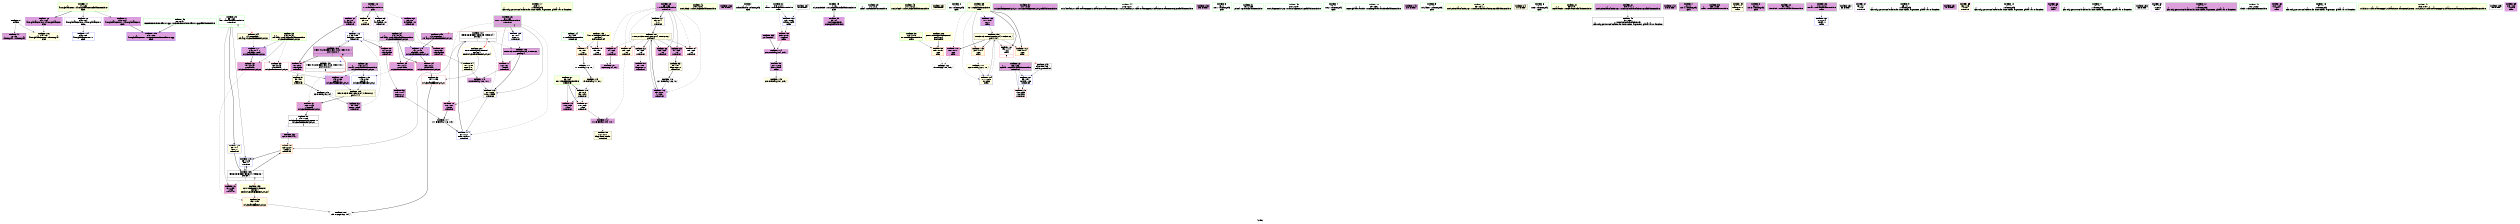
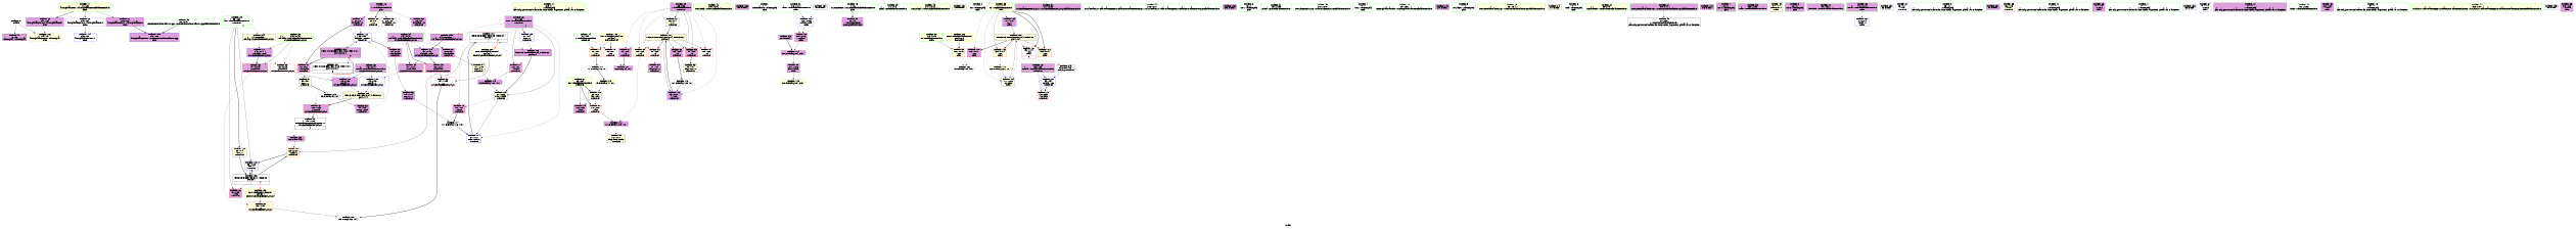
  digraph {
    label=SVFG
    node [color=green fillcolor=plum shape=record style=filled]
    edge [style=solid]
    n1 [color=grey fillcolor=white label="{NodeID: 0\nNullPtr}"]
    n2 [color=black label="{NodeID: 47\n2\<--3\ndummyVal\<--dummyVal\n}"]
    n3 [color=blue fillcolor=lightyellow label="{NodeID: 106\n247\<--3\nllvm.global_ctors_2\<--dummyVal\nGlob }" style="dotted,filled"]
    n4 [color=grey fillcolor=white label="{NodeID: 180\n155 = cmp(152, 154, )\n}"]
    n5 [color=red fillcolor=white label="{NodeID: 97\n154\<--153\n\<--\n_ZSt3maxIiERKT_S2_S2_\n}"]
    n6 [fillcolor=lightyellow label="{NodeID: 14\n209\<--1\n\<--dummyObj\nCan only get source location for instruction, argument, global var or function.}"]
    n7 [color=blue fillcolor=lightyellow label="{NodeID: 111\n65\<--74\ni\<--\n_Z5solvei\n}"]
    n8 [color=black fillcolor=lightyellow label="{NodeID: 187\nMR_12V_3 = PHI(MR_12V_4, MR_12V_2, )\npts\{66 \}\n}"]
    n9 [color=red label="{NodeID: 81\n84\<--65\n\<--i\n_Z5solvei\n}"]
    n10 [color=red fillcolor=white label="{NodeID: 82\n88\<--65\n\<--i\n_Z5solvei\n}"]
    n11 [color=red label="{NodeID: 83\n97\<--65\n\<--i\n_Z5solvei\n}"]
    n12 [color=red fillcolor=white label="{NodeID: 84\n105\<--65\n\<--i\n_Z5solvei\n}"]
    n13 [color=red fillcolor=lightyellow label="{NodeID: 85\n109\<--65\n\<--i\n_Z5solvei\n}"]
    n14 [color=red label="{NodeID: 86\n126\<--65\n\<--i\n_Z5solvei\n}"]
    n15 [color=blue label="{NodeID: 116\n65\<--127\ni\<--inc\n_Z5solvei\n}"]
    n16 [color=grey label="{NodeID: 181\n86 = cmp(84, 85, )\n}"]
    n17 [color=black label="{NodeID: 50\n89\<--88\nidxprom\<--\n_Z5solvei\n}"]
    n18 [color=black fillcolor=lightyellow label="{NodeID: 53\n98\<--97\nidxprom2\<--\n_Z5solvei\n}"]
    n19 [color=grey label="{NodeID: 172\n111 = Binary(109, 110, )\n}"]
    n20 [color=grey fillcolor=white label="{NodeID: 176\n127 = Binary(126, 78, )\n}"]
    n21 [label="{NodeID: 28\n65\<--66\ni\<--i_field_insensitive\n_Z5solvei\n}"]
    n22 [color=black fillcolor=lightyellow label="{NodeID: 55\n112\<--111\nidxprom8\<--sub7\n_Z5solvei\n}"]
    n23 [fillcolor=lightyellow label="{NodeID: 42\n200\<--201\n_ZNSolsEi\<--_ZNSolsEi_field_insensitive\n}"]
    n24 [color=black label="{NodeID: 56\n115\<--114\nconv10\<--\n_Z5solvei\n}"]
    n25 [color=grey fillcolor=white label="{NodeID: 177\n117 = Binary(116, 115, )\n}"]
    n26 [color=blue fillcolor=white label="{NodeID: 114\n61\<--117\nsum\<--sub11\n_Z5solvei\n}"]
    n27 [color=black fillcolor=white label="{NodeID: 184\nMR_8V_6 = PHI(MR_8V_5, MR_8V_4, )\npts\{62 \}\n|{|<s2>4}}"]
    n28 [color=black label="{NodeID: 236\n195 = PHI()\n}"]
    n29 [color=purple fillcolor=white label="{NodeID: 70\n245\<--24\nllvm.global_ctors_0\<--llvm.global_ctors\nInitC }"]
    n30 [color=blue fillcolor=white label="{NodeID: 104\n245\<--25\nllvm.global_ctors_0\<--\nGlob }"]
    n31 [fillcolor=white label="{NodeID: 1\n7\<--1\n__dso_handle\<--dummyObj\nGlob }"]
    n32 [color=red label="{NodeID: 98\n205\<--173\n\<--startt\nmain\n}"]
    n33 [color=grey label="{NodeID: 174\n206 = Binary(204, 205, )\n}"]
    n34 [color=black label="{NodeID: 58\n207\<--206\nconv\<--sub\nmain\n}"]
    n35 [color=grey fillcolor=lightyellow label="{NodeID: 175\n208 = Binary(207, 209, )\n}"]
    n36 [fillcolor=white label="{NodeID: 15\n4\<--6\n_ZStL8__ioinit\<--_ZStL8__ioinit_field_insensitive\nGlob }"]
    n37 [color=purple label="{NodeID: 59\n35\<--4\n\<--_ZStL8__ioinit\n__cxx_global_var_init\n}"]
    n38 [color=blue fillcolor=white label="{NodeID: 112\n90\<--95\narrayidx\<--conv1\n_Z5solvei\n}"]
    n39 [color=red label="{NodeID: 88\n100\<--99\n\<--arrayidx3\n_Z5solvei\n}"]
    n40 [color=red label="{NodeID: 89\n114\<--113\n\<--arrayidx9\n_Z5solvei\n}"]
    n41 [color=black label="{NodeID: 188\nMR_14V_2 = PHI(MR_14V_3, MR_14V_1, )\npts\{100000 \}\n|{|<s2>8}}"]
    n42 [color=black fillcolor=lightyellow label="{NodeID: 54\n101\<--100\nconv4\<--\n_Z5solvei\n}"]
    n43 [color=red label="{NodeID: 87\n91\<--90\n\<--arrayidx\n_Z5solvei\n}"]
    n44 [color=black fillcolor=white label="{NodeID: 191\nMR_14V_2 = PHI(MR_14V_3, MR_14V_1, )\npts\{100000 \}\n|{<s0>8}}"]
    n45 [color=grey label="{NodeID: 178\n103 = Binary(102, 101, )\n}"]
    n46 [color=black fillcolor=lightyellow label="{NodeID: 51\n92\<--91\nconv\<--\n_Z5solvei\n}"]
    n47 [fillcolor=white label="{NodeID: 29\n71\<--72\nscanf\<--scanf_field_insensitive\n}"]
    n48 [fillcolor=lightyellow label="{NodeID: 43\n211\<--212\n_ZNSolsEd\<--_ZNSolsEd_field_insensitive\n}"]
    n49 [color=black fillcolor=white label="{NodeID: 57\n140\<--163\n_ZSt3maxIiERKT_S2_S2__ret\<--\n_ZSt3maxIiERKT_S2_S2_\n|{<s0>4}}"]
    n50 [color=black label="{NodeID: 232\n120 = PHI(140, )\n}"]
    n51 [color=red fillcolor=lightyellow label="{NodeID: 90\n123\<--120\n\<--call12\n_Z5solvei\n}"]
    n52 [color=blue fillcolor=white label="{NodeID: 115\n59\<--123\nans\<--\n_Z5solvei\n}"]
    n53 [color=black fillcolor=lightyellow label="{NodeID: 237\n199 = PHI()\n}"]
    n54 [color=purple label="{NodeID: 71\n246\<--24\nllvm.global_ctors_1\<--llvm.global_ctors\nGlob }"]
    n55 [color=blue label="{NodeID: 105\n246\<--26\nllvm.global_ctors_1\<--_GLOBAL__sub_I_wifi_1_1.cpp\nGlob }"]
    n56 [fillcolor=white label="{NodeID: 2\n11\<--1\n.str\<--dummyObj\nGlob }"]
    n57 [color=grey fillcolor=white label="{NodeID: 182\n190 = cmp(188, 189, )\n}"]
    n58 [color=red fillcolor=lightyellow label="{NodeID: 99\n189\<--175\n\<--tt\nmain\n}"]
    n59 [label="{NodeID: 16\n8\<--10\ns\<--s_field_insensitive\nGlob }"]
    n60 [color=purple fillcolor=lightyellow label="{NodeID: 60\n69\<--8\n\<--s\n_Z5solvei\n}"]
    n61 [color=purple label="{NodeID: 61\n90\<--8\narrayidx\<--s\n_Z5solvei\n}"]
    n62 [color=purple label="{NodeID: 62\n99\<--8\narrayidx3\<--s\n_Z5solvei\n}"]
    n63 [color=purple fillcolor=white label="{NodeID: 63\n113\<--8\narrayidx9\<--s\n_Z5solvei\n}"]
    n64 [color=blue fillcolor=lightyellow label="{NodeID: 113\n61\<--103\nsum\<--add5\n_Z5solvei\n}"]
    n65 [color=red label="{NodeID: 78\n116\<--61\n\<--sum\n_Z5solvei\n}"]
    n66 [color=black label="{NodeID: 186\nMR_8V_3 = PHI(MR_8V_6, MR_8V_2, )\npts\{62 \}\n}"]
    n67 [color=yellow fillcolor=white label="{NodeID: 200\n8V_1 = ENCHI(MR_8V_0)\npts\{62 \}\nFun[_ZSt3maxIiERKT_S2_S2_]}" style="double,filled"]
    n68 [color=red label="{NodeID: 77\n102\<--61\n\<--sum\n_Z5solvei\n}"]
    n69 [label="{NodeID: 30\n121\<--122\n_ZSt3maxIiERKT_S2_S2_\<--_ZSt3maxIiERKT_S2_S2__field_insensitive\n}"]
    n70 [fillcolor=white label="{NodeID: 44\n216\<--217\n_ZSt4endlIcSt11char_traitsIcEERSt13basic_ostreamIT_T0_ES6_\<--_ZSt4endlIcSt11char_traitsIcEERSt13basic_ostreamIT_T0_ES6__field_insensitive\n}"]
    n71 [color=black label="{NodeID: 238\n203 = PHI()\n}"]
    n72 [color=purple label="{NodeID: 72\n247\<--24\nllvm.global_ctors_2\<--llvm.global_ctors\nGlob }"]
    n73 [fillcolor=white label="{NodeID: 3\n13\<--1\n.str.1\<--dummyObj\nGlob }"]
    n74 [color=red label="{NodeID: 100\n188\<--177\n\<--tc\nmain\n}"]
    n75 [fillcolor=lightyellow label="{NodeID: 17\n24\<--28\nllvm.global_ctors\<--llvm.global_ctors_field_insensitive\nGlob }"]
    n76 [fillcolor=white label="{NodeID: 31\n134\<--135\nprintf\<--printf_field_insensitive\n}"]
    n77 [fillcolor=white label="{NodeID: 45\n218\<--219\n_ZNSolsEPFRSoS_E\<--_ZNSolsEPFRSoS_E_field_insensitive\n}"]
    n78 [color=black label="{NodeID: 239\n204 = PHI()\n}"]
    n79 [color=red fillcolor=white label="{NodeID: 73\n130\<--55\n\<--tc.addr\n_Z5solvei\n}"]
    n80 [color=grey fillcolor=lightyellow label="{NodeID: 170\n222 = Binary(221, 78, )\n}"]
    n81 [color=blue fillcolor=lightyellow label="{NodeID: 124\n177\<--222\ntc\<--inc\nmain\n}"]
    n82 [color=black fillcolor=lightyellow label="{NodeID: 190\nMR_30V_3 = PHI(MR_30V_4, MR_30V_2, )\npts\{178 \}\n}"]
    n83 [color=red fillcolor=white label="{NodeID: 101\n192\<--177\n\<--tc\nmain\n|{<s0>8}}"]
    n84 [color=red fillcolor=lightyellow label="{NodeID: 102\n198\<--177\n\<--tc\nmain\n}"]
    n85 [color=red fillcolor=lightyellow label="{NodeID: 103\n221\<--177\n\<--tc\nmain\n}"]
    n86 [color=grey fillcolor=white label="{NodeID: 179\n93 = Binary(92, 94, )\n}"]
    n87 [color=black label="{NodeID: 52\n95\<--93\nconv1\<--sub\n_Z5solvei\n}"]
    n88 [fillcolor=white label="{NodeID: 4\n15\<--1\n.str.2\<--dummyObj\nGlob }"]
    n89 [color=black fillcolor=white label="{NodeID: 185\nMR_6V_3 = PHI(MR_6V_4, MR_6V_2, )\npts\{60 \}\n|{|<s3>4}}"]
    n90 [color=black fillcolor=white label="{NodeID: 243\n54 = PHI(192, )\n0th arg _Z5solvei }"]
    n91 [color=blue fillcolor=white label="{NodeID: 107\n55\<--54\ntc.addr\<--tc\n_Z5solvei\n}"]
    n92 [fillcolor=white label="{NodeID: 18\n29\<--30\n__cxx_global_var_init\<--__cxx_global_var_init_field_insensitive\n}"]
    n93 [color=red label="{NodeID: 76\n131\<--59\n\<--ans\n_Z5solvei\n}"]
    n94 [color=yellow fillcolor=lightyellow label="{NodeID: 199\n6V_1 = ENCHI(MR_6V_0)\npts\{60 \}\nFun[_ZSt3maxIiERKT_S2_S2_]}" style="double,filled"]
    n95 [color=red fillcolor=lightyellow label="{NodeID: 96\n152\<--151\n\<--\n_ZSt3maxIiERKT_S2_S2_\n}"]
    n96 [label="{NodeID: 32\n143\<--144\nretval\<--retval_field_insensitive\n_ZSt3maxIiERKT_S2_S2_\n}"]
    n97 [color=red label="{NodeID: 91\n163\<--143\n\<--retval\n_ZSt3maxIiERKT_S2_S2_\n}"]
    n98 [color=blue fillcolor=white label="{NodeID: 119\n143\<--157\nretval\<--\n_ZSt3maxIiERKT_S2_S2_\n}"]
    n99 [color=blue label="{NodeID: 120\n143\<--160\nretval\<--\n_ZSt3maxIiERKT_S2_S2_\n}"]
    n100 [color=black fillcolor=lightyellow label="{NodeID: 189\nMR_18V_3 = PHI(MR_18V_4, MR_18V_2, )\npts\{144 \}\n}"]
    n101 [fillcolor=white label="{NodeID: 46\n26\<--241\n_GLOBAL__sub_I_wifi_1_1.cpp\<--_GLOBAL__sub_I_wifi_1_1.cpp_field_insensitive\n}"]
    n102 [color=black label="{NodeID: 240\n210 = PHI()\n}"]
    n103 [color=red fillcolor=lightyellow label="{NodeID: 74\n76\<--57\n\<--n\n_Z5solvei\n}"]
    n104 [color=grey fillcolor=white label="{NodeID: 171\n77 = Binary(76, 78, )\n}"]
    n105 [color=grey fillcolor=lightyellow label="{NodeID: 173\n79 = Binary(77, 80, )\n}"]
    n106 [color=blue fillcolor=lightyellow label="{NodeID: 110\n63\<--79\nlen\<--div\n_Z5solvei\n}"]
    n107 [color=red label="{NodeID: 79\n106\<--63\n\<--len\n_Z5solvei\n}"]
    n108 [color=red fillcolor=white label="{NodeID: 80\n110\<--63\n\<--len\n_Z5solvei\n}"]
    n109 [fillcolor=white label="{NodeID: 5\n17\<--1\n_ZSt4cerr\<--dummyObj\nGlob }"]
    n110 [fillcolor=lightyellow label="{NodeID: 19\n33\<--34\n_ZNSt8ios_base4InitC1Ev\<--_ZNSt8ios_base4InitC1Ev_field_insensitive\n}"]
    n111 [fillcolor=lightyellow label="{NodeID: 33\n145\<--146\n__a.addr\<--__a.addr_field_insensitive\n_ZSt3maxIiERKT_S2_S2_\n}"]
    n112 [color=red label="{NodeID: 92\n151\<--145\n\<--__a.addr\n_ZSt3maxIiERKT_S2_S2_\n}"]
    n113 [color=red fillcolor=white label="{NodeID: 93\n160\<--145\n\<--__a.addr\n_ZSt3maxIiERKT_S2_S2_\n}"]
    n114 [color=blue label="{NodeID: 117\n145\<--141\n__a.addr\<--__a\n_ZSt3maxIiERKT_S2_S2_\n}"]
    n115 [color=black fillcolor=lightyellow label="{NodeID: 241\n214 = PHI()\n}"]
    n116 [color=red fillcolor=white label="{NodeID: 75\n85\<--57\n\<--n\n_Z5solvei\n}"]
    n117 [fillcolor=white label="{NodeID: 6\n18\<--1\n.str.3\<--dummyObj\nGlob }"]
    n118 [fillcolor=lightyellow label="{NodeID: 20\n39\<--40\n__cxa_atexit\<--__cxa_atexit_field_insensitive\n}"]
    n119 [label="{NodeID: 34\n147\<--148\n__b.addr\<--__b.addr_field_insensitive\n_ZSt3maxIiERKT_S2_S2_\n}"]
    n120 [color=red label="{NodeID: 94\n153\<--147\n\<--__b.addr\n_ZSt3maxIiERKT_S2_S2_\n}"]
    n121 [color=red label="{NodeID: 95\n157\<--147\n\<--__b.addr\n_ZSt3maxIiERKT_S2_S2_\n}"]
    n122 [color=blue label="{NodeID: 118\n147\<--142\n__b.addr\<--__b\n_ZSt3maxIiERKT_S2_S2_\n}"]
    n123 [color=black fillcolor=white label="{NodeID: 48\n37\<--38\n\<--_ZNSt8ios_base4InitD1Ev\nCan only get source location for instruction, argument, global var or function.}"]
    n124 [color=black label="{NodeID: 242\n215 = PHI()\n}"]
    n125 [label="{NodeID: 7\n20\<--1\n.str.4\<--dummyObj\nGlob }"]
    n126 [label="{NodeID: 21\n38\<--44\n_ZNSt8ios_base4InitD1Ev\<--_ZNSt8ios_base4InitD1Ev_field_insensitive\n}"]
    n127 [label="{NodeID: 35\n168\<--169\nmain\<--main_field_insensitive\n}"]
    n128 [color=black fillcolor=lightyellow label="{NodeID: 49\n170\<--74\nmain_ret\<--\nmain\n}"]
    n129 [label="{NodeID: 8\n22\<--1\n.str.5\<--dummyObj\nGlob }"]
    n130 [label="{NodeID: 22\n51\<--52\n_Z5solvei\<--_Z5solvei_field_insensitive\n}"]
    n131 [label="{NodeID: 36\n171\<--172\nretval\<--retval_field_insensitive\nmain\n}"]
    n132 [color=blue fillcolor=white label="{NodeID: 121\n171\<--74\nretval\<--\nmain\n}"]
    n133 [color=black fillcolor=white label="{NodeID: 230\n36 = PHI()\n}"]
    n134 [color=purple fillcolor=white label="{NodeID: 64\n68\<--11\n\<--.str\n_Z5solvei\n}"]
    n135 [color=black fillcolor=lightyellow label="{NodeID: 244\n141 = PHI(59, )\n0th arg _ZSt3maxIiERKT_S2_S2_ }"]
    n136 [fillcolor=white label="{NodeID: 9\n25\<--1\n\<--dummyObj\nCan only get source location for instruction, argument, global var or function.}"]
    n137 [label="{NodeID: 23\n55\<--56\ntc.addr\<--tc.addr_field_insensitive\n_Z5solvei\n}"]
    n138 [fillcolor=white label="{NodeID: 37\n173\<--174\nstartt\<--startt_field_insensitive\nmain\n}"]
    n139 [color=blue fillcolor=white label="{NodeID: 122\n173\<--180\nstartt\<--call\nmain\n}"]
    n140 [color=black label="{NodeID: 231\n70 = PHI()\n}"]
    n141 [color=purple fillcolor=lightyellow label="{NodeID: 65\n132\<--13\n\<--.str.1\n_Z5solvei\n}"]
    n142 [color=black label="{NodeID: 245\n142 = PHI(61, )\n1st arg _ZSt3maxIiERKT_S2_S2_ }"]
    n143 [fillcolor=white label="{NodeID: 10\n74\<--1\n\<--dummyObj\nCan only get source location for instruction, argument, global var or function.}"]
    n144 [fillcolor=white label="{NodeID: 24\n57\<--58\nn\<--n_field_insensitive\n_Z5solvei\n}"]
    n145 [fillcolor=lightyellow label="{NodeID: 38\n175\<--176\ntt\<--tt_field_insensitive\nmain\n}"]
    n146 [color=purple label="{NodeID: 66\n184\<--15\n\<--.str.2\nmain\n}"]
    n147 [fillcolor=white label="{NodeID: 11\n78\<--1\n\<--dummyObj\nCan only get source location for instruction, argument, global var or function.}"]
    n148 [color=blue fillcolor=lightyellow label="{NodeID: 108\n59\<--74\nans\<--\n_Z5solvei\n}"]
    n149 [fillcolor=white label="{NodeID: 25\n59\<--60\nans\<--ans_field_insensitive\n_Z5solvei\n|{|<s3>4}}"]
    n150 [fillcolor=lightyellow label="{NodeID: 39\n177\<--178\ntc\<--tc_field_insensitive\nmain\n}"]
    n151 [color=blue label="{NodeID: 123\n177\<--78\ntc\<--\nmain\n}"]
    n152 [color=black fillcolor=white label="{NodeID: 233\n133 = PHI()\n}"]
    n153 [color=purple fillcolor=white label="{NodeID: 67\n194\<--18\n\<--.str.3\nmain\n}"]
    n154 [label="{NodeID: 12\n80\<--1\n\<--dummyObj\nCan only get source location for instruction, argument, global var or function.}"]
    n155 [color=blue fillcolor=white label="{NodeID: 109\n61\<--74\nsum\<--\n_Z5solvei\n}"]
    n156 [label="{NodeID: 26\n61\<--62\nsum\<--sum_field_insensitive\n_Z5solvei\n|{|<s5>4}}"]
    n157 [color=yellow fillcolor=lightyellow label="{NodeID: 206\n28V_1 = ENCHI(MR_28V_0)\npts\{176 \}\nFun[main]}" style="double,filled"]
    n158 [fillcolor=white label="{NodeID: 40\n181\<--182\nclock\<--clock_field_insensitive\n}"]
    n159 [color=black fillcolor=white label="{NodeID: 234\n180 = PHI()\n}"]
    n160 [color=purple label="{NodeID: 68\n202\<--20\n\<--.str.4\nmain\n}"]
    n161 [fillcolor=white label="{NodeID: 13\n94\<--1\n\<--dummyObj\nCan only get source location for instruction, argument, global var or function.}"]
    n162 [color=yellow fillcolor=lightyellow label="{NodeID: 193\n4V_1 = ENCHI(MR_4V_0)\npts\{58 \}\nFun[_Z5solvei]}" style="double,filled"]
    n163 [fillcolor=lightyellow label="{NodeID: 27\n63\<--64\nlen\<--len_field_insensitive\n_Z5solvei\n}"]
    n164 [fillcolor=lightyellow label="{NodeID: 41\n196\<--197\n_ZStlsISt11char_traitsIcEERSt13basic_ostreamIcT_ES5_PKc\<--_ZStlsISt11char_traitsIcEERSt13basic_ostreamIcT_ES5_PKc_field_insensitive\n}"]
    n165 [color=black fillcolor=white label="{NodeID: 235\n185 = PHI()\n}"]
    n166 [color=purple label="{NodeID: 69\n213\<--22\n\<--.str.5\nmain\n}"]
    n1 -> n2
    n1 -> n3
    n5 -> n4 [style=bold]
    n7 -> n8 [style=bold]
    n8 -> n9 [style=dashed]
    n8 -> n10 [style=bold]
    n8 -> n11
    n8 -> n12
    n8 -> n13 [style=dashed]
    n8 -> n14
    n8 -> n15
    n9 -> n16 [style=bold]
    n10 -> n17 [style=dashed]
    n11 -> n18 [style=bold]
    n13 -> n19 [style=dashed]
-   n18 -> n20 [style=bold]
+   n14 -> n20 [style=bold]
    n15 -> n8 [style=bold]
    n19 -> n22 [style=dashed]
    n20 -> n15
    n21 -> n7 [style=bold]
    n21 -> n9 [style=dashed]
    n21 -> n10 [style=dashed]
    n21 -> n11
    n21 -> n12 [style=dashed]
    n21 -> n13 [style=dashed]
    n21 -> n14
    n21 -> n15 [style=dashed]
    n24 -> n25
    n25 -> n26 [style=bold]
    n26 -> n27 [style=bold]
    n27 -> n51
    n27 -> n66 [style=dashed]
    n27 -> n67 [color=red style=bold tailport=s2]
    n29 -> n30
    n32 -> n33
    n33 -> n34
    n34 -> n35
    n36 -> n37 [style=bold]
    n38 -> n39 [style=dashed]
    n38 -> n40 [style=bold]
    n38 -> n41
    n39 -> n42
    n40 -> n24
    n41 -> n38
    n41 -> n43 [style=bold]
    n41 -> n44 [color=blue style=dashed tailport=s2]
    n42 -> n45
    n43 -> n46 [style=dashed]
    n44 -> n41 [color=red style=bold tailport=s0]
    n45 -> n64
    n46 -> n86 [style=bold]
    n49 -> n50 [color=blue style=dashed tailport=s0]
    n50 -> n51
    n51 -> n52 [style=bold]
    n52 -> n89 [style=bold]
    n54 -> n55 [style=bold]
    n58 -> n57 [style=dashed]
    n59 -> n60 [style=bold]
    n59 -> n61 [style=dashed]
    n59 -> n62 [style=dashed]
    n59 -> n63
    n61 -> n38 [style=dashed]
    n61 -> n43 [style=bold]
    n62 -> n39 [style=dashed]
    n63 -> n40 [style=dashed]
    n64 -> n26
    n64 -> n27 [style=dashed]
    n64 -> n65 [style=dashed]
    n65 -> n25 [style=bold]
    n66 -> n64 [style=bold]
    n66 -> n68 [style=dashed]
    n67 -> n5
    n68 -> n45
    n72 -> n3 [style=dashed]
    n74 -> n57 [style=dashed]
    n75 -> n29
    n75 -> n54
    n75 -> n72 [style=bold]
    n78 -> n33 [style=bold]
    n80 -> n81
    n81 -> n82 [style=dashed]
    n82 -> n74 [style=bold]
    n82 -> n81
    n82 -> n83
    n82 -> n84
    n82 -> n85 [style=bold]
    n83 -> n90 [color=red style=dashed tailport=s0]
    n85 -> n80 [style=dashed]
    n86 -> n87
    n87 -> n38 [style=dashed]
    n89 -> n51 [style=bold]
    n89 -> n52 [style=bold]
    n89 -> n93 [style=dashed]
    n89 -> n94 [color=red style=dashed tailport=s3]
    n90 -> n91
    n91 -> n79 [style=bold]
    n94 -> n95
    n95 -> n4
    n96 -> n97 [style=dashed]
    n96 -> n98
    n96 -> n99
    n97 -> n49 [style=bold]
    n98 -> n100
    n99 -> n100
    n100 -> n97 [style=bold]
    n101 -> n55 [style=bold]
    n103 -> n104 [style=bold]
    n104 -> n105 [style=bold]
    n105 -> n106 [style=dashed]
    n106 -> n107 [style=dashed]
    n106 -> n108
    n108 -> n19
    n111 -> n112
    n111 -> n113 [style=dashed]
    n111 -> n114
    n112 -> n95 [style=dashed]
    n113 -> n99
    n114 -> n112 [style=bold]
    n114 -> n113 [style=dashed]
    n116 -> n16 [style=dashed]
    n119 -> n120 [style=bold]
    n119 -> n121
    n119 -> n122 [style=dashed]
    n120 -> n5
    n121 -> n98 [style=dashed]
    n122 -> n120 [style=bold]
    n122 -> n121
    n126 -> n123 [style=dashed]
    n131 -> n132 [style=dashed]
    n135 -> n114 [style=dashed]
    n137 -> n79
    n137 -> n91
    n138 -> n32 [style=dashed]
    n138 -> n139
    n139 -> n32
    n142 -> n122 [style=bold]
    n144 -> n103
    n144 -> n116 [style=dashed]
    n145 -> n58
    n148 -> n89 [style=bold]
    n149 -> n52
    n149 -> n93
    n149 -> n135 [color=red style=dashed tailport=s3]
    n149 -> n148 [style=bold]
    n150 -> n74 [style=dashed]
    n150 -> n81 [style=dashed]
    n150 -> n83 [style=bold]
    n150 -> n84 [style=bold]
    n150 -> n85
    n150 -> n151 [style=dashed]
    n151 -> n82
    n155 -> n66 [style=dashed]
    n156 -> n26 [style=dashed]
    n156 -> n64
    n156 -> n65 [style=dashed]
    n156 -> n68
    n156 -> n142 [color=red style=dashed tailport=s5]
    n156 -> n155 [style=bold]
    n157 -> n58 [style=bold]
    n159 -> n139 [style=dashed]
    n162 -> n103
    n162 -> n116 [style=bold]
    n163 -> n106 [style=bold]
    n163 -> n107
    n163 -> n108 [style=bold]
  }
